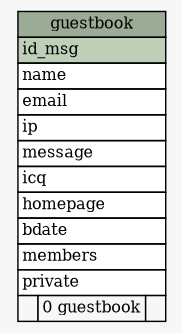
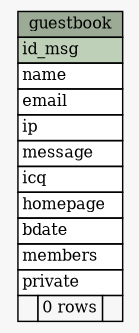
  digraph {
    bgcolor="#f7f7f7"
    fontname="DejaVu Serif"
    fontsize=11
    nodesep=0.18
    rankdir=TB
    ranksep=0.46
-   n1 [fontname="DejaVu Serif" fontsize=11 label=<     <TABLE BORDER="0" CELLBORDER="1" CELLSPACING="0" BGCOLOR="#ffffff">       <TR><TD COLSPAN="3" BGCOLOR="#9bab96" ALIGN="CENTER">guestbook</TD></TR>       <TR><TD PORT="id_msg" COLSPAN="3" BGCOLOR="#bed1b8" ALIGN="LEFT">id_msg</TD></TR>       <TR><TD PORT="name" COLSPAN="3" ALIGN="LEFT">name</TD></TR>       <TR><TD PORT="email" COLSPAN="3" ALIGN="LEFT">email</TD></TR>       <TR><TD PORT="ip" COLSPAN="3" ALIGN="LEFT">ip</TD></TR>       <TR><TD PORT="message" COLSPAN="3" ALIGN="LEFT">message</TD></TR>       <TR><TD PORT="icq" COLSPAN="3" ALIGN="LEFT">icq</TD></TR>       <TR><TD PORT="homepage" COLSPAN="3" ALIGN="LEFT">homepage</TD></TR>       <TR><TD PORT="bdate" COLSPAN="3" ALIGN="LEFT">bdate</TD></TR>       <TR><TD PORT="members" COLSPAN="3" ALIGN="LEFT">members</TD></TR>       <TR><TD PORT="private" COLSPAN="3" ALIGN="LEFT">private</TD></TR>       <TR><TD ALIGN="LEFT" BGCOLOR="#f7f7f7">  </TD><TD ALIGN="RIGHT" BGCOLOR="#f7f7f7">0 guestbook</TD><TD ALIGN="RIGHT" BGCOLOR="#f7f7f7">  </TD></TR>     </TABLE>> shape=plaintext]
+   n1 [fontname="DejaVu Serif" fontsize=11 label=<     <TABLE BORDER="0" CELLBORDER="1" CELLSPACING="0" BGCOLOR="#ffffff">       <TR><TD COLSPAN="3" BGCOLOR="#9bab96" ALIGN="CENTER">guestbook</TD></TR>       <TR><TD PORT="id_msg" COLSPAN="3" BGCOLOR="#bed1b8" ALIGN="LEFT">id_msg</TD></TR>       <TR><TD PORT="name" COLSPAN="3" ALIGN="LEFT">name</TD></TR>       <TR><TD PORT="email" COLSPAN="3" ALIGN="LEFT">email</TD></TR>       <TR><TD PORT="ip" COLSPAN="3" ALIGN="LEFT">ip</TD></TR>       <TR><TD PORT="message" COLSPAN="3" ALIGN="LEFT">message</TD></TR>       <TR><TD PORT="icq" COLSPAN="3" ALIGN="LEFT">icq</TD></TR>       <TR><TD PORT="homepage" COLSPAN="3" ALIGN="LEFT">homepage</TD></TR>       <TR><TD PORT="bdate" COLSPAN="3" ALIGN="LEFT">bdate</TD></TR>       <TR><TD PORT="members" COLSPAN="3" ALIGN="LEFT">members</TD></TR>       <TR><TD PORT="private" COLSPAN="3" ALIGN="LEFT">private</TD></TR>       <TR><TD ALIGN="LEFT" BGCOLOR="#f7f7f7">  </TD><TD ALIGN="RIGHT" BGCOLOR="#f7f7f7">0 rows</TD><TD ALIGN="RIGHT" BGCOLOR="#f7f7f7">  </TD></TR>     </TABLE>> shape=plaintext]
  }
